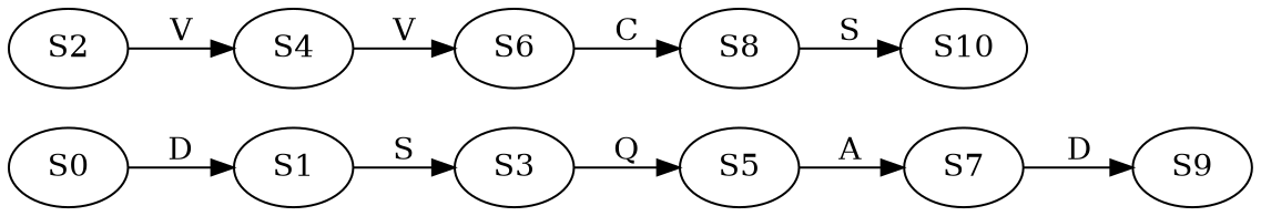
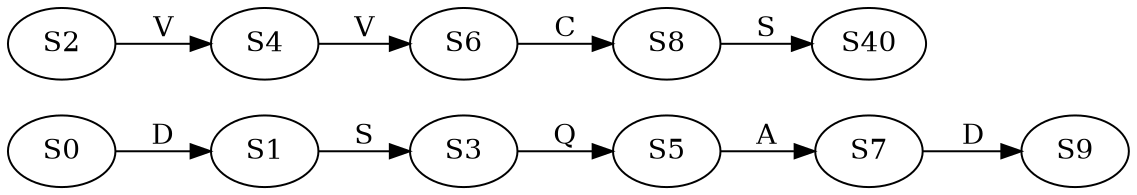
  strict digraph {
    rankdir=LR
    S0
    S1
    S3
    S2
    S4
    S5
    S6
    S7
    S8
    S9
-   S10
+   S10 [label=S40]
    S0 -> S1 [label=D]
    S1 -> S3 [label=S]
    S3 -> S5 [label=Q]
    S2 -> S4 [label=V]
    S4 -> S6 [label=V]
    S5 -> S7 [label=A]
    S6 -> S8 [label=C]
    S7 -> S9 [label=D]
    S8 -> S10 [label=S]
  }
